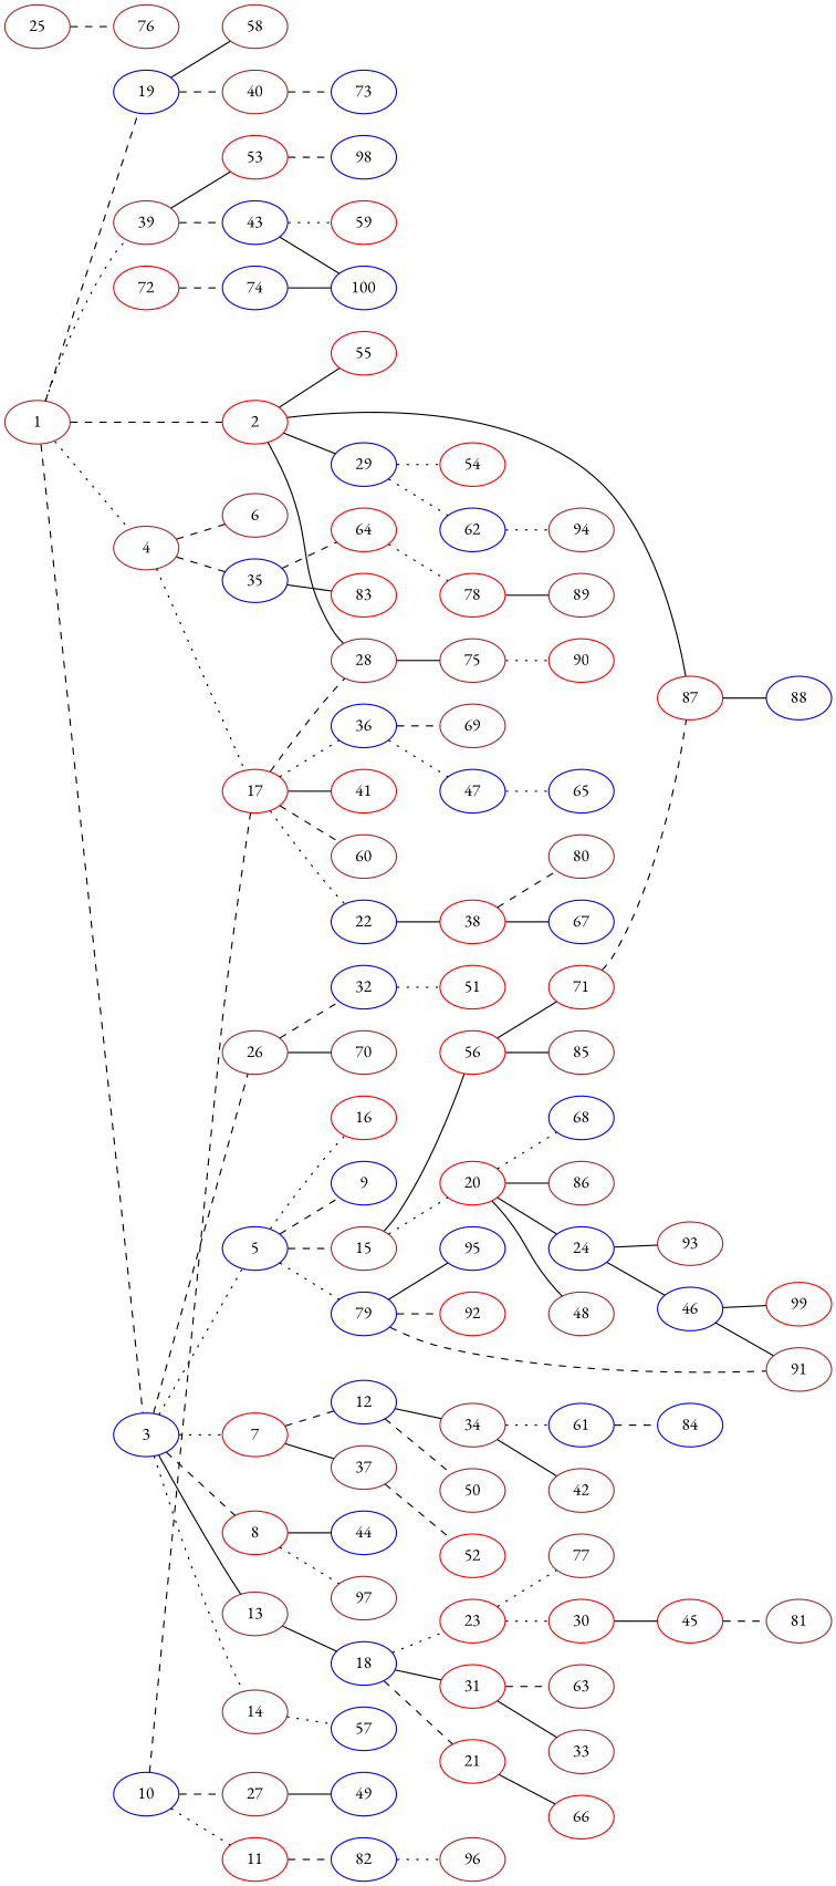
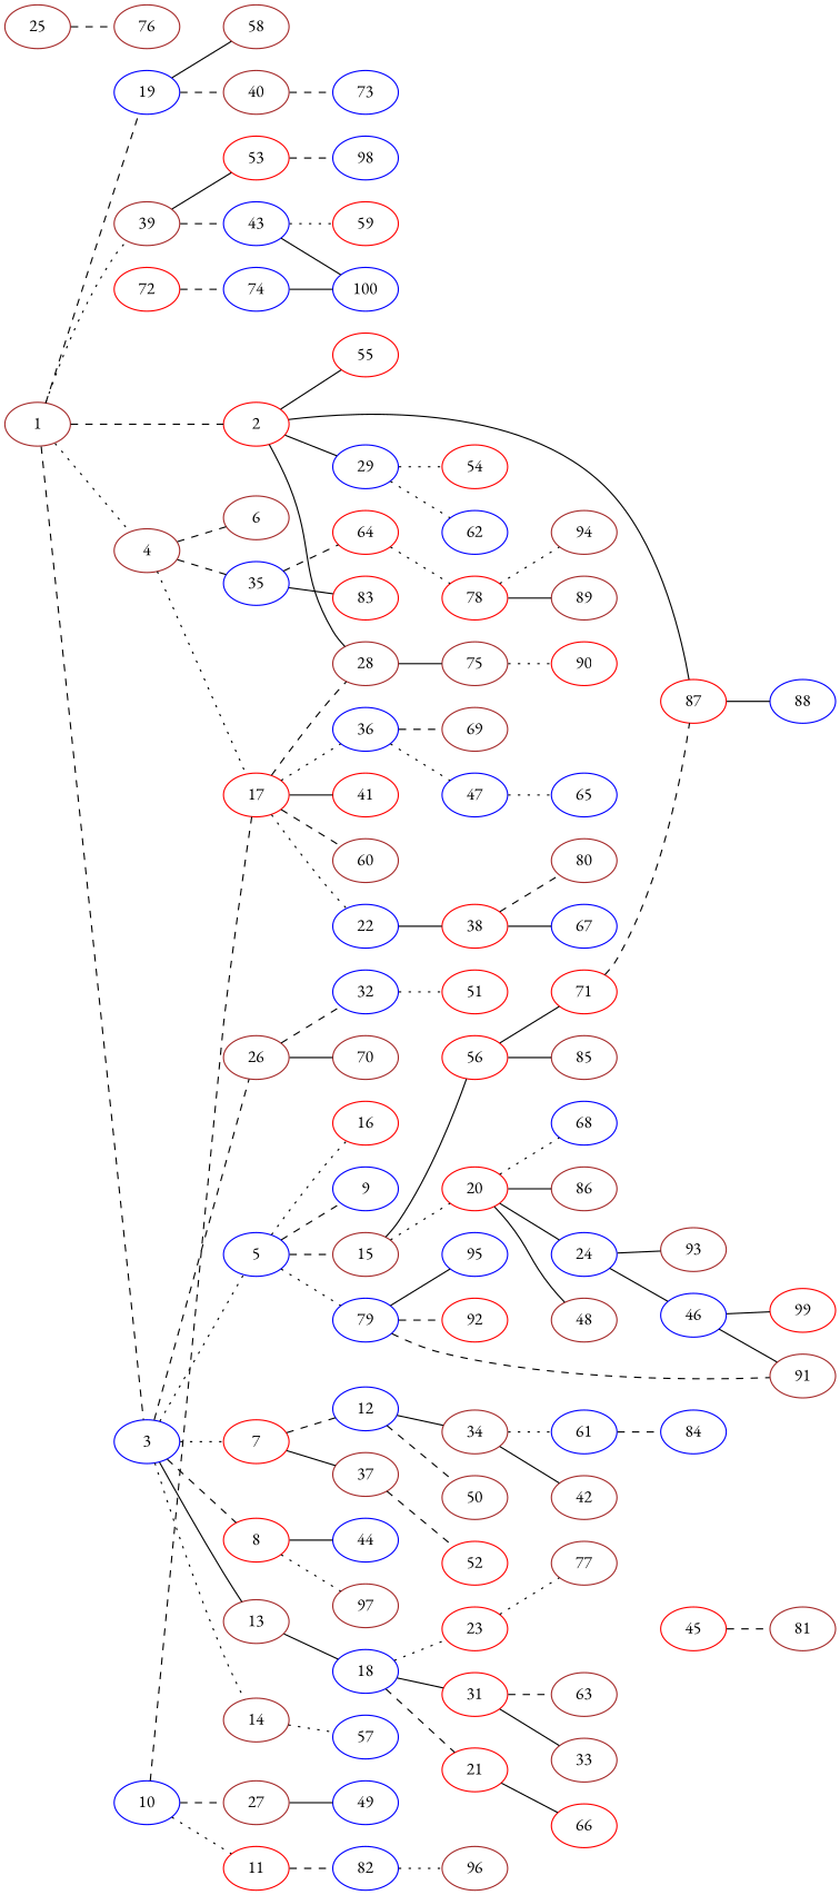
  graph {
    fontname="EB Garamond"
    rankdir=LR
    node [color=brown fontname="EB Garamond"]
    edge [fontname="EB Garamond" style=solid]
    2 [color=red]
    1
    3 [color=blue]
    4
    19 [color=blue]
    39
    28
    29 [color=blue]
    55 [color=red]
    87 [color=red]
    5 [color=blue]
    7 [color=red]
    8 [color=red]
    13
    14
    26
    6
    17 [color=red]
    35 [color=blue]
    40
    58
    43 [color=blue]
    53 [color=red]
    25
    76
    75
    54 [color=red]
    62 [color=blue]
    88 [color=blue]
    9 [color=blue]
    15
    16 [color=red]
    79 [color=blue]
    12 [color=blue]
    37
    44 [color=blue]
    97
    18 [color=blue]
    57 [color=blue]
    32 [color=blue]
    70
    72 [color=red]
    74 [color=blue]
    22 [color=blue]
    36 [color=blue]
    41 [color=red]
    60
    64 [color=red]
    83 [color=red]
    73 [color=blue]
    59 [color=red]
    100 [color=blue]
    98 [color=blue]
    90 [color=red]
    20 [color=red]
    56 [color=red]
    91
    92 [color=red]
    95 [color=blue]
    34
    50
    52 [color=red]
    10 [color=blue]
    11 [color=red]
    27
    21 [color=red]
    23 [color=red]
    31 [color=red]
    51 [color=red]
    38 [color=red]
    47 [color=blue]
    69
    78 [color=red]
    24 [color=blue]
    48
    68 [color=blue]
    86
    71 [color=red]
    85
    42
    61 [color=blue]
    82 [color=blue]
    49 [color=blue]
    96
    84 [color=blue]
    66 [color=red]
-   30 [color=red]
    77
    33
    63
    46 [color=blue]
    93
    67 [color=blue]
    80
    65 [color=blue]
    45 [color=red]
    99 [color=red]
    81
    89
    94
    2 -- 28
    2 -- 29
    2 -- 55
    2 -- 87
    1 -- 2 [style=dashed]
    1 -- 3 [style=dashed]
    1 -- 4 [style=dotted]
    1 -- 19 [style=dashed]
    1 -- 39 [style=dotted]
    3 -- 5 [style=dotted]
    3 -- 7 [style=dotted]
    3 -- 8 [style=dashed]
    3 -- 13
    3 -- 14 [style=dotted]
    3 -- 26 [style=dashed]
    4 -- 6 [style=dashed]
    4 -- 17 [style=dotted]
    4 -- 35 [style=dashed]
    19 -- 40 [style=dashed]
    19 -- 58
    39 -- 43 [style=dashed]
    39 -- 53
    28 -- 75
    29 -- 54 [style=dotted]
    29 -- 62 [style=dotted]
    87 -- 88
    5 -- 9 [style=dashed]
    5 -- 15 [style=dashed]
    5 -- 16 [style=dotted]
    5 -- 79 [style=dotted]
    7 -- 12 [style=dashed]
    7 -- 37
    8 -- 44
    8 -- 97 [style=dotted]
    13 -- 18
    14 -- 57 [style=dotted]
    26 -- 32 [style=dashed]
    26 -- 70
    17 -- 28 [style=dashed]
    17 -- 22 [style=dotted]
    17 -- 36 [style=dotted]
    17 -- 41
    17 -- 60 [style=dashed]
    35 -- 64 [style=dashed]
    35 -- 83
    40 -- 73 [style=dashed]
    43 -- 59 [style=dotted]
    43 -- 100
    53 -- 98 [style=dashed]
    25 -- 76 [style=dashed]
    75 -- 90 [style=dotted]
    15 -- 20 [style=dotted]
    15 -- 56
    79 -- 91 [style=dashed]
    79 -- 92 [style=dashed]
    79 -- 95
    12 -- 34
    12 -- 50 [style=dashed]
    37 -- 52 [style=dashed]
    18 -- 21 [style=dashed]
    18 -- 23 [style=dotted]
    18 -- 31
    32 -- 51 [style=dotted]
    72 -- 74 [style=dashed]
    74 -- 100
    22 -- 38
    36 -- 47 [style=dotted]
    36 -- 69 [style=dashed]
    64 -- 78 [style=dotted]
    20 -- 24
    20 -- 48
    20 -- 68 [style=dotted]
    20 -- 86
    56 -- 71
    56 -- 85
    34 -- 42
    34 -- 61 [style=dotted]
    10 -- 17 [style=dashed]
    10 -- 11 [style=dotted]
    10 -- 27 [style=dashed]
    11 -- 82 [style=dashed]
    27 -- 49
    21 -- 66
-   23 -- 30 [style=dotted]
    23 -- 77 [style=dotted]
    31 -- 33
    31 -- 63 [style=dashed]
    38 -- 67
    38 -- 80 [style=dashed]
    47 -- 65 [style=dotted]
    78 -- 89
-   62 -- 94 [style=dotted]
+   78 -- 94 [style=dotted]
    24 -- 46
    24 -- 93
    71 -- 87 [style=dashed]
    61 -- 84 [style=dashed]
    82 -- 96 [style=dotted]
-   30 -- 45
    46 -- 91
    46 -- 99
    45 -- 81 [style=dashed]
  }
